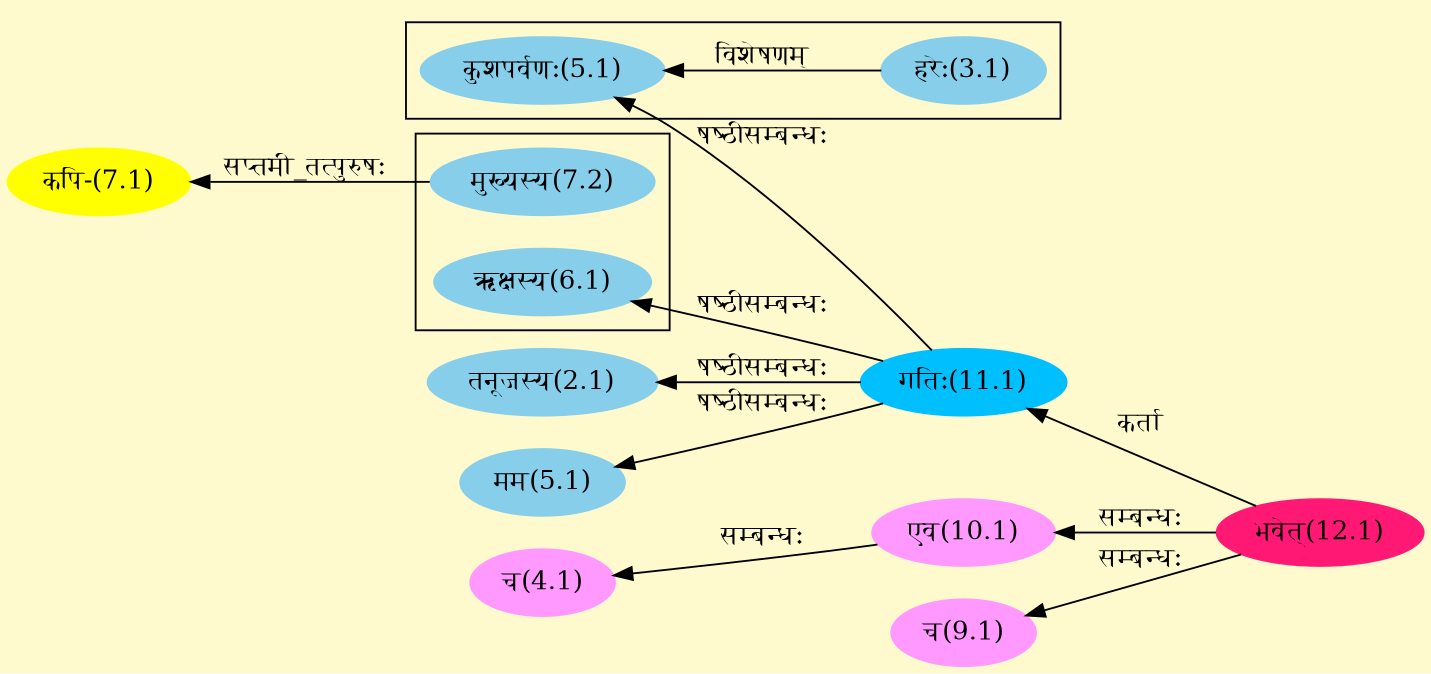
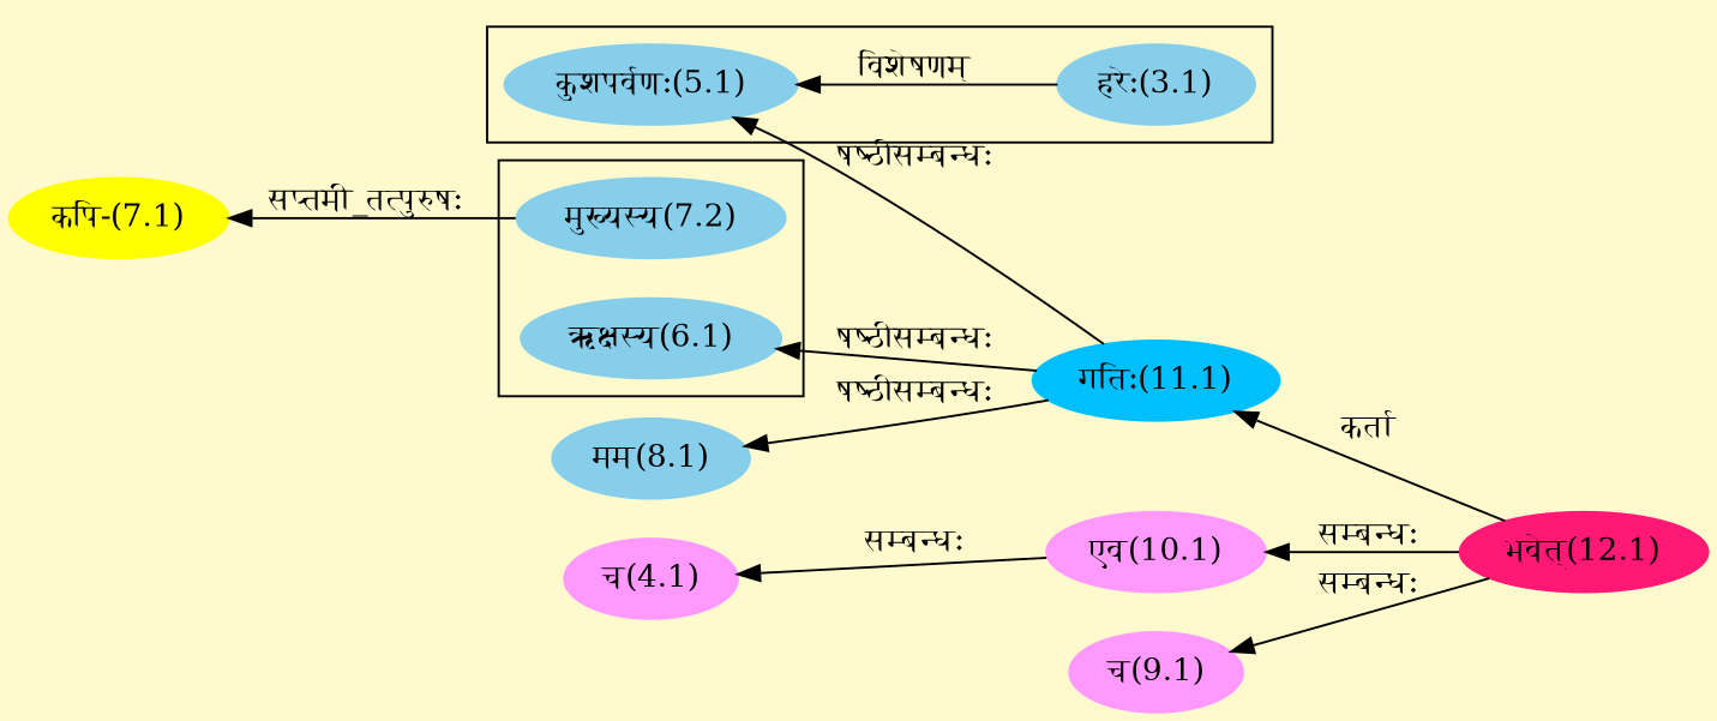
  digraph {
    bgcolor=lemonchiffon1
    compound=true
    rankdir=LR
    node [color="#87CEEB" style=filled]
    edge [dir=back]
    n1 [label="हरेः(3.1)"]
    n2 [label="कुशपर्वणः(5.1)"]
    n3 [label="मुख्यस्य(7.2)"]
    n4 [label="ऋक्षस्य(6.1)"]
    n5 [color="#00BFFF" label="गतिः(11.1)"]
    n6 [color="#FF1975" label="भवेत्(12.1)"]
-   n7 [label="तनूजस्य(2.1)"]
    n8 [color="#FF99FF" label="च(4.1)"]
    n9 [color="#FF99FF" label="एव(10.1)"]
    n10 [color="#FFFF00" label="कपि-(7.1)"]
-   n11 [label="मम(5.1)"]
+   n11 [label="मम(8.1)"]
    n12 [color="#FF99FF" label="च(9.1)"]
    subgraph cluster_1 {
      n1
      n2
    }
    subgraph cluster_2 {
      n3
      n4
    }
    n2 -> n1 [label="विशेषणम्"]
    n2 -> n5 [label="षष्ठीसम्बन्धः"]
    n4 -> n5 [label="षष्ठीसम्बन्धः"]
    n5 -> n6 [label="कर्ता"]
-   n7 -> n5 [label="षष्ठीसम्बन्धः"]
    n8 -> n9 [label="सम्बन्धः"]
    n9 -> n6 [label="सम्बन्धः"]
    n10 -> n3 [label="सप्तमी_तत्पुरुषः"]
    n11 -> n5 [label="षष्ठीसम्बन्धः"]
    n12 -> n6 [label="सम्बन्धः"]
  }
